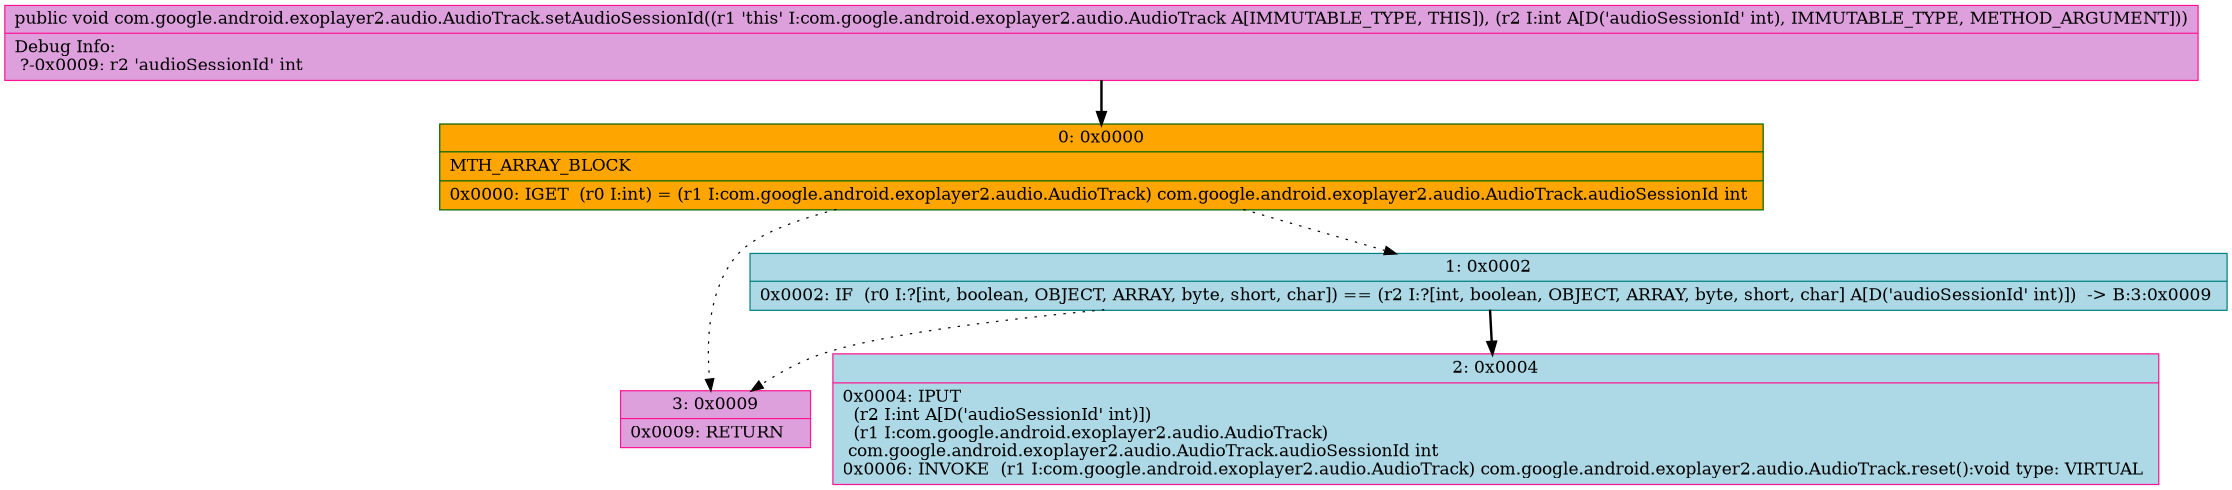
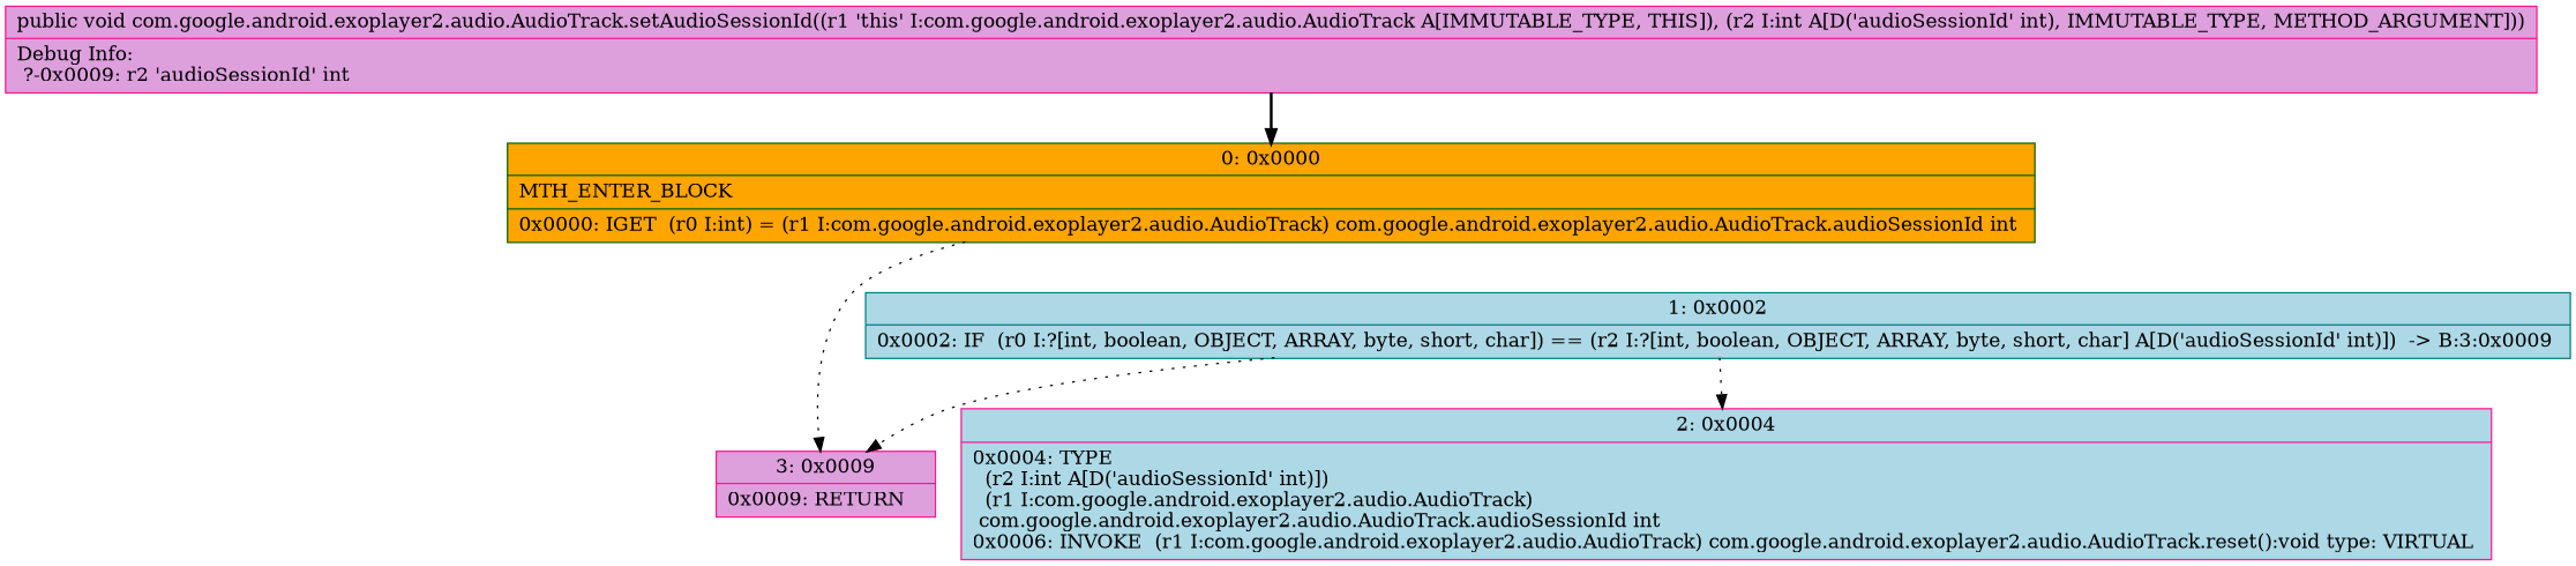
  digraph {
    node [color=deeppink fillcolor=lightblue shape=record style=filled]
    edge [style=dotted]
-   n1 [color=darkgreen fillcolor=orange label="{0\:\ 0x0000|MTH_ARRAY_BLOCK\l|0x0000: IGET  (r0 I:int) = (r1 I:com.google.android.exoplayer2.audio.AudioTrack) com.google.android.exoplayer2.audio.AudioTrack.audioSessionId int \l}"]
+   n1 [color=darkgreen fillcolor=orange label="{0\:\ 0x0000|MTH_ENTER_BLOCK\l|0x0000: IGET  (r0 I:int) = (r1 I:com.google.android.exoplayer2.audio.AudioTrack) com.google.android.exoplayer2.audio.AudioTrack.audioSessionId int \l}"]
    n2 [color=teal label="{1\:\ 0x0002|0x0002: IF  (r0 I:?[int, boolean, OBJECT, ARRAY, byte, short, char]) == (r2 I:?[int, boolean, OBJECT, ARRAY, byte, short, char] A[D('audioSessionId' int)])  \-\> B:3:0x0009 \l}"]
    n3 [fillcolor=plum label="{3\:\ 0x0009|0x0009: RETURN   \l}"]
-   n4 [label="{2\:\ 0x0004|0x0004: IPUT  \l  (r2 I:int A[D('audioSessionId' int)])\l  (r1 I:com.google.android.exoplayer2.audio.AudioTrack)\l com.google.android.exoplayer2.audio.AudioTrack.audioSessionId int \l0x0006: INVOKE  (r1 I:com.google.android.exoplayer2.audio.AudioTrack) com.google.android.exoplayer2.audio.AudioTrack.reset():void type: VIRTUAL \l}"]
+   n4 [label="{2\:\ 0x0004|0x0004: TYPE  \l  (r2 I:int A[D('audioSessionId' int)])\l  (r1 I:com.google.android.exoplayer2.audio.AudioTrack)\l com.google.android.exoplayer2.audio.AudioTrack.audioSessionId int \l0x0006: INVOKE  (r1 I:com.google.android.exoplayer2.audio.AudioTrack) com.google.android.exoplayer2.audio.AudioTrack.reset():void type: VIRTUAL \l}"]
    n5 [fillcolor=plum label="{public void com.google.android.exoplayer2.audio.AudioTrack.setAudioSessionId((r1 'this' I:com.google.android.exoplayer2.audio.AudioTrack A[IMMUTABLE_TYPE, THIS]), (r2 I:int A[D('audioSessionId' int), IMMUTABLE_TYPE, METHOD_ARGUMENT]))  | Debug Info:\l  ?\-0x0009: r2 'audioSessionId' int\l}"]
-   n1 -> n2
    n1 -> n3
    n2 -> n3
-   n2 -> n4 [style=bold]
+   n2 -> n4
    n5 -> n1 [style=bold]
  }
